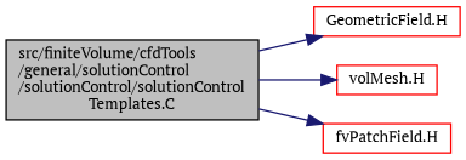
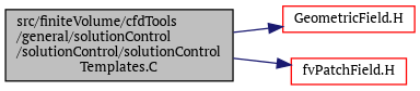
  digraph {
    rankdir=LR
    fontname="PT Serif"
    node [color=red fontname="PT Serif" fontsize=10 shape=record]
    edge [color=midnightblue fontname="PT Serif" fontsize=10 labelfontname=Helvetica labelfontsize=10 style=solid]
    n1 [color=black fillcolor=grey75 fontcolor=black height=0.2 label="src/finiteVolume/cfdTools\l/general/solutionControl\l/solutionControl/solutionControl\lTemplates.C" style=filled width=0.4]
    n2 [height=0.2 label="GeometricField.H" width=0.4]
-   n3 [height=0.2 label="volMesh.H" width=0.4]
    n4 [height=0.2 label="fvPatchField.H" width=0.4]
    n1 -> n2
-   n1 -> n3
    n1 -> n4
  }
